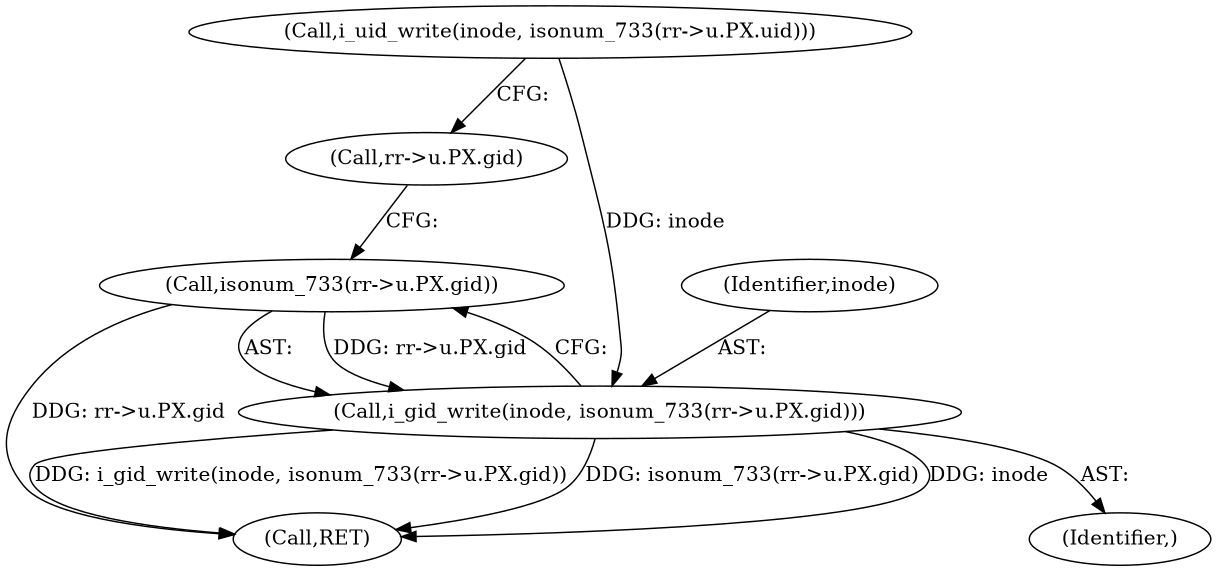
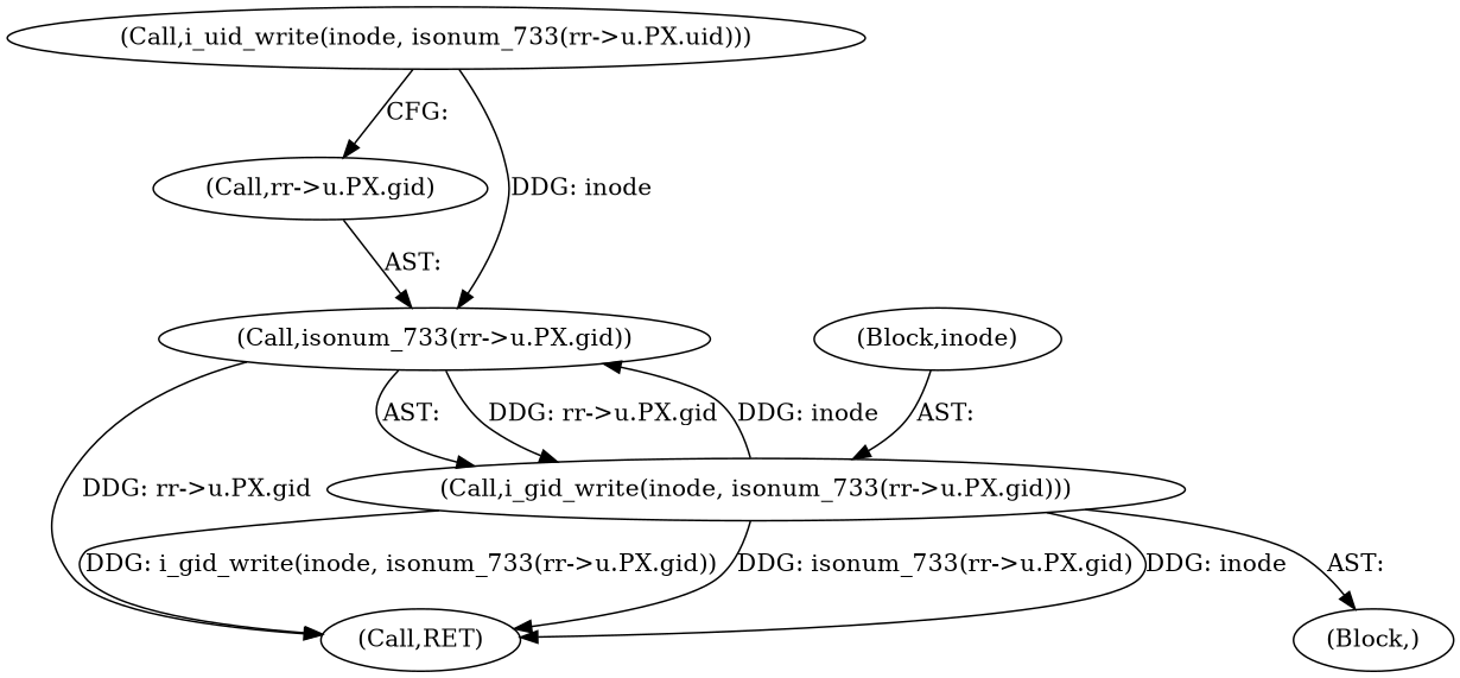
  digraph {
    n1 [label="(Call,isonum_733(rr->u.PX.gid))"]
    n2 [label="(Call,i_gid_write(inode, isonum_733(rr->u.PX.gid)))"]
    n3 [label="(Call,RET)"]
-   n4 [label="(Identifier,)"]
+   n4 [label="(Block,)"]
    n5 [label="(Call,rr->u.PX.gid)"]
    n6 [label="(Call,i_uid_write(inode, isonum_733(rr->u.PX.uid)))"]
-   n7 [label="(Identifier,inode)"]
+   n7 [label="(Block,inode)"]
    n1 -> n2 [label="AST: "]
    n1 -> n2 [label="DDG: rr->u.PX.gid"]
    n1 -> n3 [label="DDG: rr->u.PX.gid"]
-   n2 -> n1 [label="CFG: "]
+   n2 -> n1 [label="DDG: inode"]
    n2 -> n3 [label="DDG: i_gid_write(inode, isonum_733(rr->u.PX.gid))"]
    n2 -> n3 [label="DDG: isonum_733(rr->u.PX.gid)"]
    n2 -> n3 [label="DDG: inode"]
    n2 -> n4 [label="AST: "]
-   n5 -> n1 [label="CFG: "]
-   n6 -> n2 [label="DDG: inode"]
+   n5 -> n1 [label="AST: "]
+   n6 -> n1 [label="DDG: inode"]
    n6 -> n5 [label="CFG: "]
    n7 -> n2 [label="AST: "]
  }
